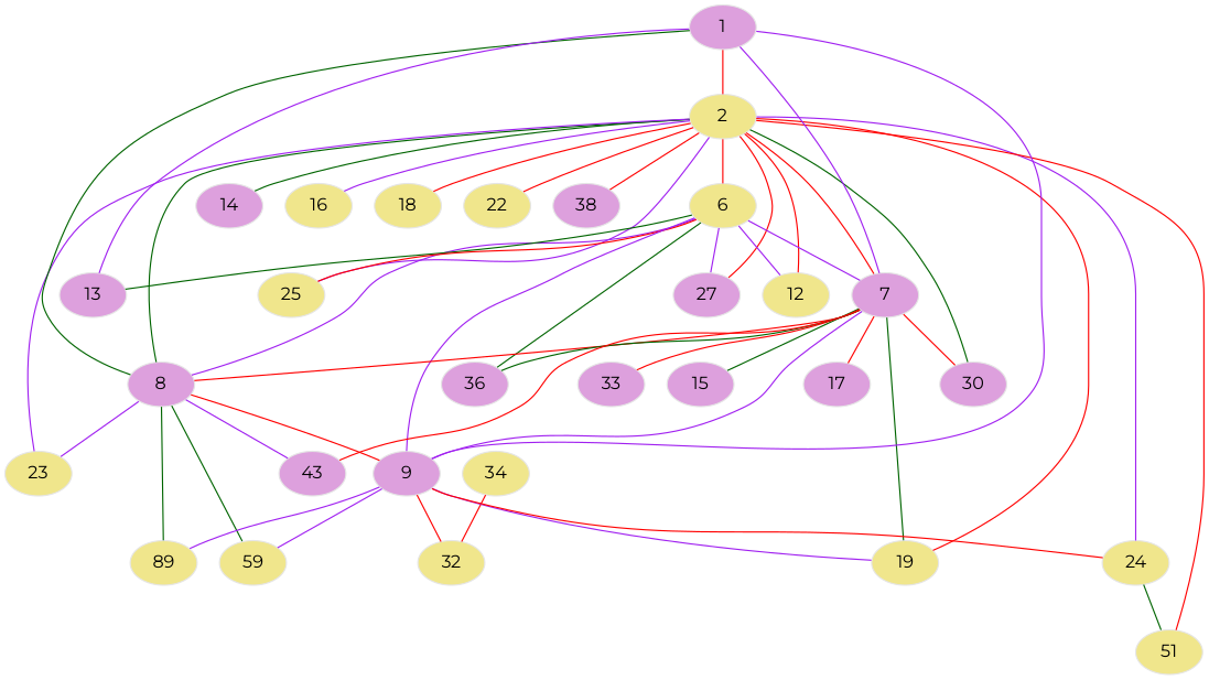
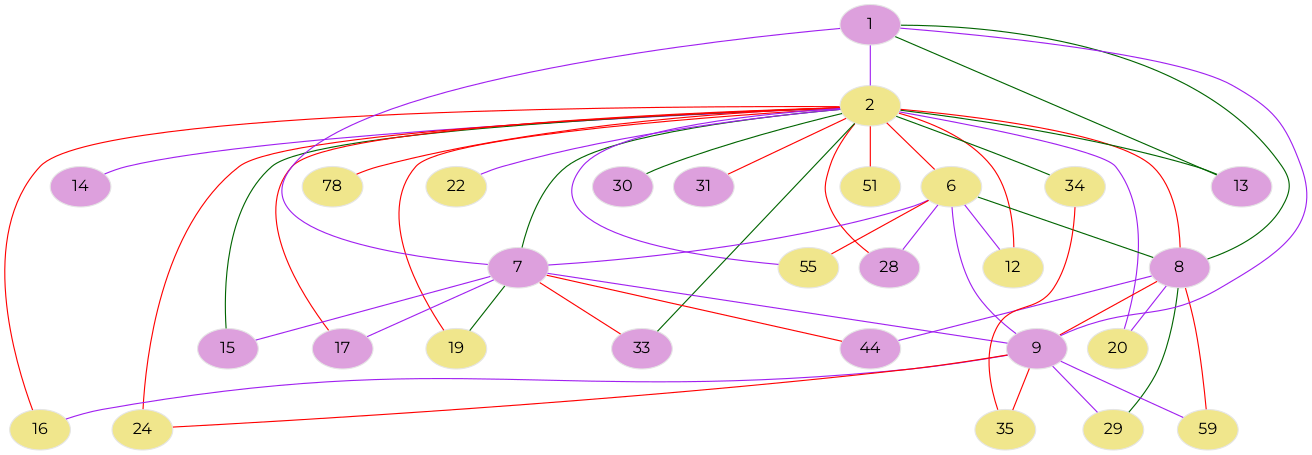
  graph {
    fontname=Montserrat
    node [color=gray90 fillcolor=khaki fontname=Montserrat style=filled]
    edge [color=red fontname=Montserrat]
    2 [super="+32+46+52+54+3+4"]
    6 [super="+57+37"]
    7 [fillcolor=plum]
    8 [fillcolor=plum]
    13 [fillcolor=plum]
    12
    14 [fillcolor=plum]
    15 [fillcolor=plum]
    16
    17 [fillcolor=plum]
-   18
+   18 [label=78]
    19
    22
-   23
+   23 [label=20]
    24
-   25
-   27 [fillcolor=plum super="+55"]
+   25 [label=55]
+   27 [fillcolor=plum super="+55" label=28]
    30 [fillcolor=plum]
-   31 [fillcolor=plum label=38]
+   31 [fillcolor=plum]
    33 [fillcolor=plum]
    34
    51
    1 [fillcolor=plum]
    9 [fillcolor=plum super="+38"]
-   36 [fillcolor=plum]
-   43 [fillcolor=plum]
-   29 [label=89]
+   43 [fillcolor=plum label=44]
+   29
    59
-   35 [label=32]
+   35
    2 -- 6 [weight=7]
-   2 -- 7 [weight=5]
-   2 -- 8 [color=darkgreen weight=8]
-   6 -- 13 [color=darkgreen weight=2]
+   2 -- 7 [color=darkgreen weight=5]
+   2 -- 8 [weight=8]
+   2 -- 13 [color=darkgreen weight=2]
    2 -- 12
-   2 -- 14 [color=darkgreen]
-   2 -- 16 [color=purple]
+   2 -- 14 [color=purple]
+   2 -- 15 [color=darkgreen weight=2]
+   2 -- 16
+   2 -- 17
    2 -- 18 [weight=2]
    2 -- 19
-   2 -- 22
+   2 -- 22 [color=purple]
    2 -- 23 [color=purple]
-   2 -- 24 [color=purple weight=3]
+   2 -- 24 [weight=3]
    2 -- 25 [color=purple]
    2 -- 27 [weight=2]
    2 -- 30 [color=darkgreen]
    2 -- 31 [weight=2]
+   2 -- 33 [color=darkgreen]
+   2 -- 34 [color=darkgreen weight=3]
    2 -- 51
    6 -- 7 [color=purple]
-   6 -- 8 [color=purple]
+   6 -- 8 [color=darkgreen]
    6 -- 12 [color=purple]
    6 -- 25
    6 -- 27 [color=purple]
    6 -- 9 [color=purple weight=2]
-   6 -- 36 [color=darkgreen]
-   7 -- 8
-   7 -- 15 [color=darkgreen]
-   7 -- 17
+   7 -- 15 [color=purple]
+   7 -- 17 [color=purple]
    7 -- 19 [color=darkgreen]
-   7 -- 30
    7 -- 33
    7 -- 9 [color=purple]
-   7 -- 36 [color=darkgreen]
    7 -- 43
    8 -- 23 [color=purple]
    8 -- 9
    8 -- 43 [color=purple]
    8 -- 29 [color=darkgreen]
-   8 -- 59 [color=darkgreen]
-   24 -- 51 [color=darkgreen]
+   8 -- 59
    34 -- 35
-   1 -- 2 [weight=5]
+   1 -- 2 [color=purple weight=5]
    1 -- 7 [color=purple]
    1 -- 8 [color=darkgreen]
-   1 -- 13 [color=purple]
+   1 -- 13 [color=darkgreen]
    1 -- 9 [color=purple]
-   9 -- 19 [color=purple]
+   9 -- 16 [color=purple]
    9 -- 24
    9 -- 29 [color=purple]
    9 -- 59 [color=purple]
    9 -- 35
  }
